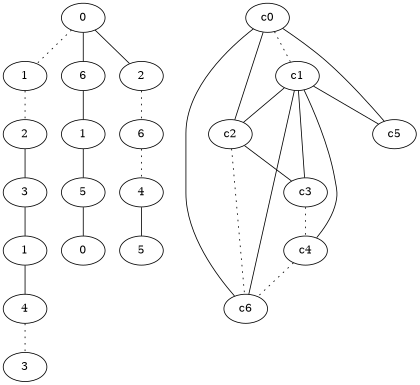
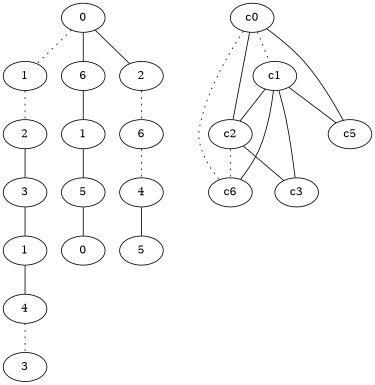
  graph {
    n1 [label=0]
    n2 [label=1]
    n3 [label=6]
    n4 [label=2]
    n5 [label=2]
    n6 [label=1]
    n7 [label=6]
    n8 [label=3]
    n9 [label=1]
    n10 [label=4]
    n11 [label=3]
    n12 [label=5]
    n13 [label=0]
    n14 [label=4]
    n15 [label=5]
    c0
    c1
    c2
    c5
    c6
    c3
-   c4
    n1 -- n2 [style=dotted]
    n1 -- n3
    n1 -- n4
    n2 -- n5 [style=dotted]
    n3 -- n6
    n4 -- n7 [style=dotted]
    n5 -- n8
    n6 -- n12
    n7 -- n14 [style=dotted]
    n8 -- n9
    n9 -- n10
    n10 -- n11 [style=dotted]
    n12 -- n13
    n14 -- n15
    c0 -- c1 [style=dotted]
    c0 -- c2
    c0 -- c5
-   c0 -- c6
+   c0 -- c6 [style=dotted]
    c1 -- c2 [style=solid]
    c1 -- c5
    c1 -- c6
    c1 -- c3
-   c1 -- c4
    c2 -- c6 [style=dotted]
    c2 -- c3
-   c3 -- c4 [style=dotted]
-   c4 -- c6 [style=dotted]
  }
